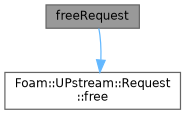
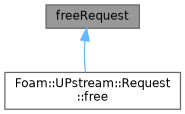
  digraph {
    rankdir=TB
    node [fontname=Helvetica fontsize=10 shape=box style=filled]
    n1 [color=gray40 fillcolor=grey60 fontcolor=black height=0.2 label=freeRequest width=0.4]
    n2 [color=grey40 fillcolor=white height=0.2 label="Foam::UPstream::Request\l::free" width=0.4]
-   n2 -> n1 [color=steelblue1 dir=back fontname=Helvetica fontsize=10 labelfontname=Helvetica labelfontsize=10 style=solid]
+   n1 -> n2 [color=steelblue1 dir=back fontname=Helvetica fontsize=10 labelfontname=Helvetica labelfontsize=10 style=solid]
  }
